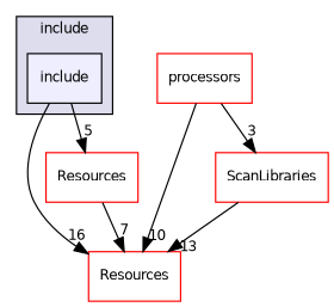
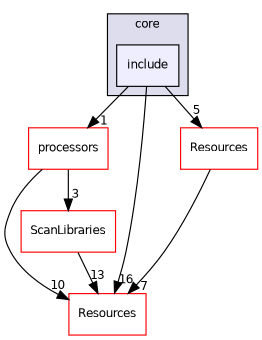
  digraph {
    compound=true
    node [fillcolor=white fontname=Helvetica fontsize=10 shape=box style=filled color=red]
    edge [labeldistance=1.5 labelfontname=Helvetica labelfontsize=10]
    n1 [fillcolor="#eeeeff" label=include pencolor=black color=""]
    n2 [label=processors]
    n3 [label=Resources]
    n4 [label=Resources]
    n5 [label=ScanLibraries]
    subgraph cluster_1 {
      bgcolor="#ddddee"
      fontname=Helvetica
      fontsize=10
-     label=include
+     label=core
      pencolor=black
      n1
    }
+   n1 -> n2 [headlabel=1]
    n1 -> n3 [headlabel=16]
    n1 -> n4 [headlabel=5]
    n2 -> n3 [headlabel=10]
    n2 -> n5 [headlabel=3]
    n4 -> n3 [headlabel=7]
    n5 -> n3 [headlabel=13]
  }
